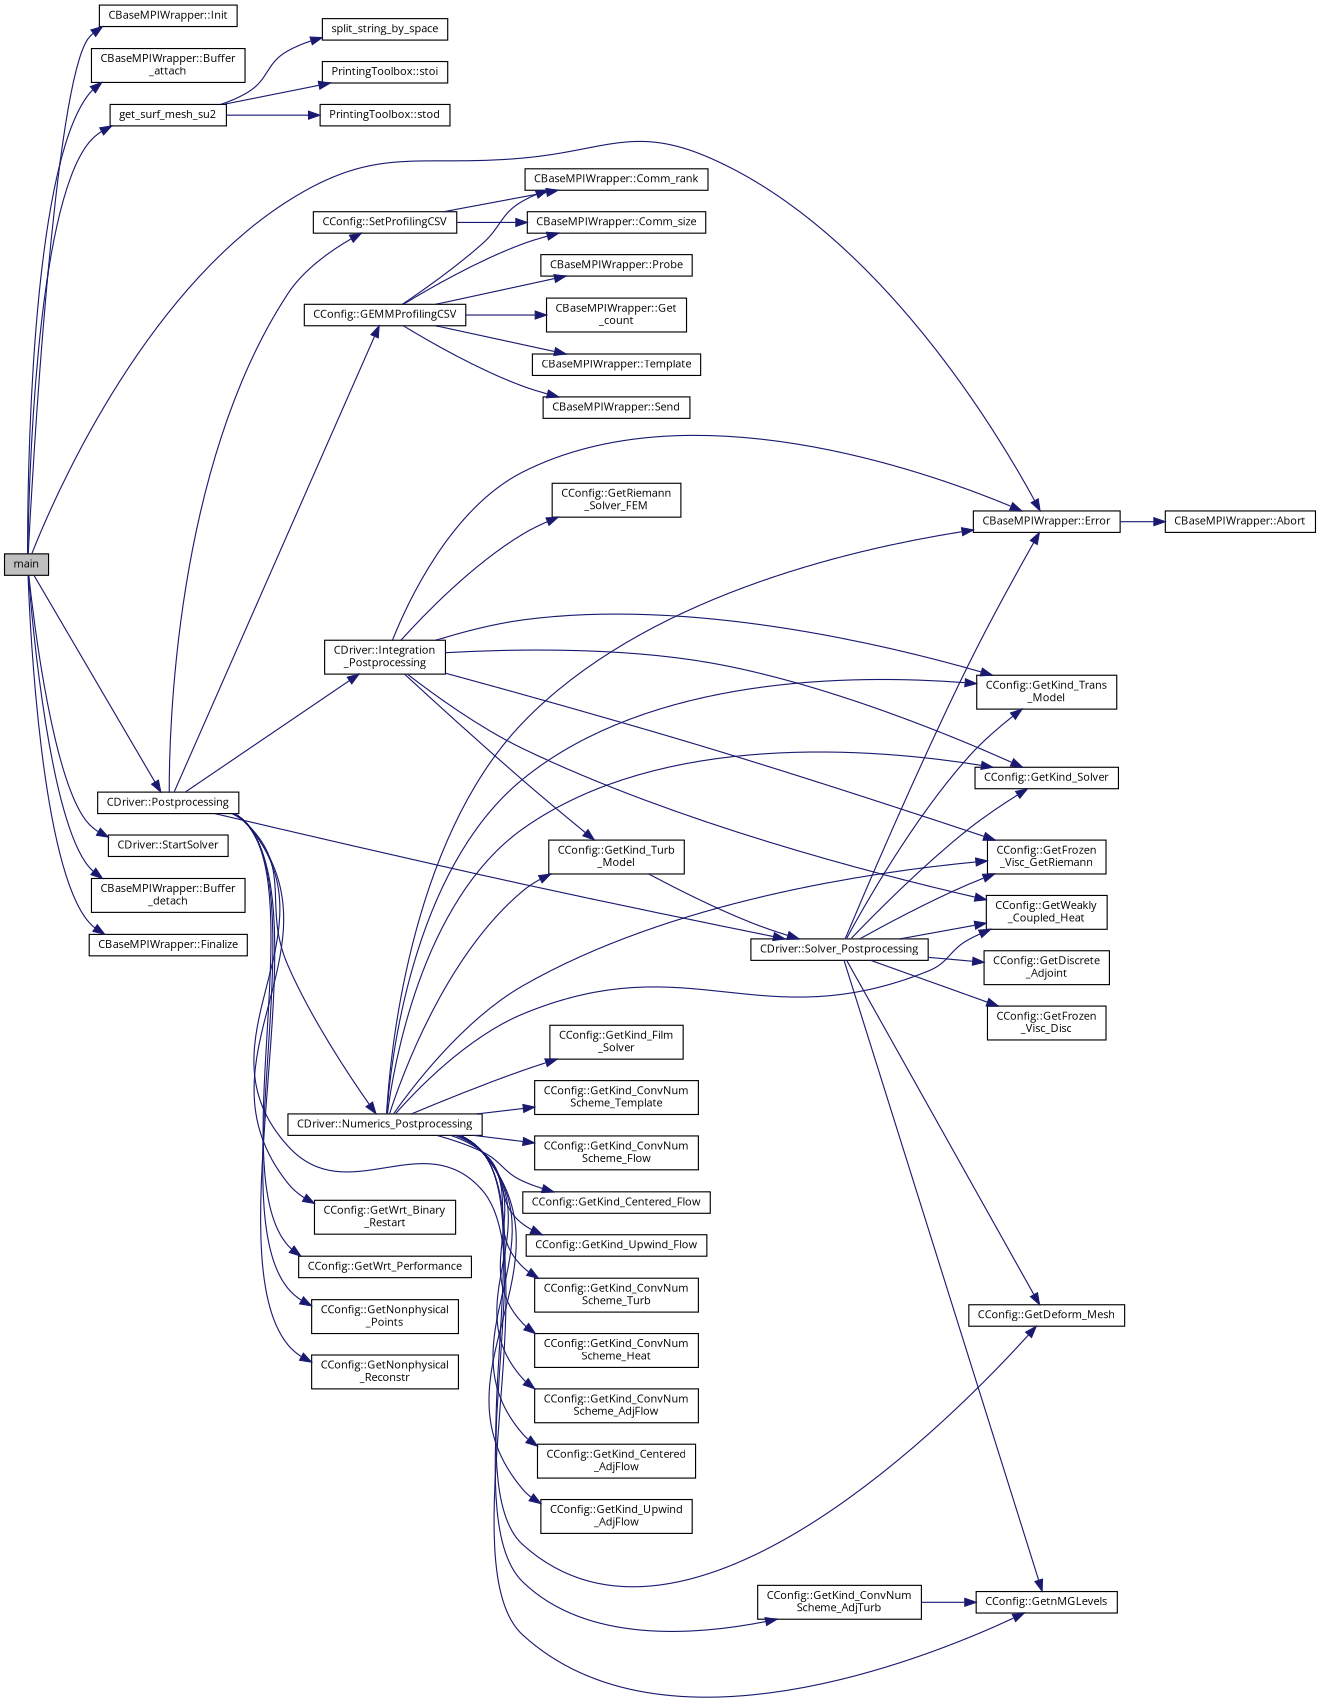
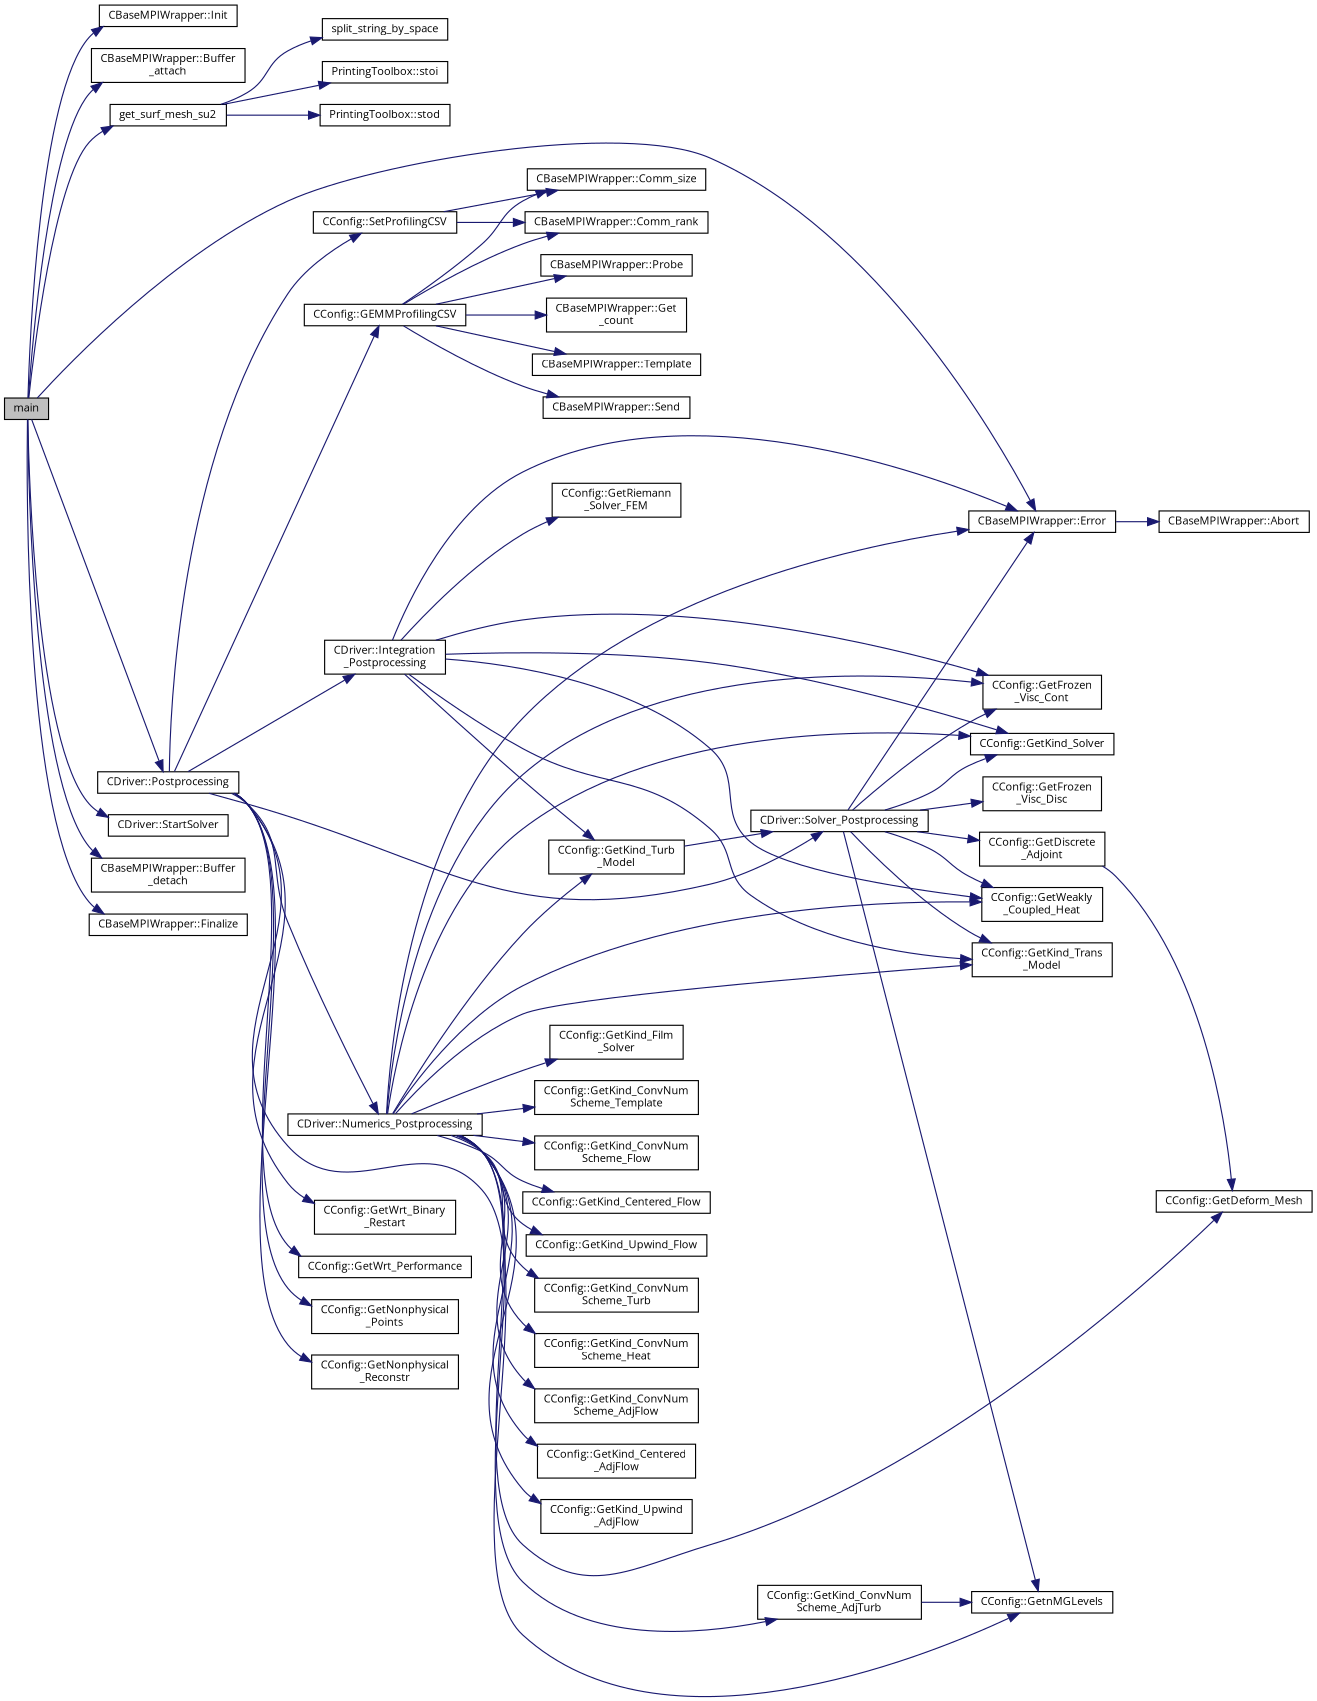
  digraph {
    fontname="Open Sans"
    rankdir=LR
    node [color=black fillcolor=white fontname="Open Sans" fontsize=10 shape=record style=filled]
    edge [color=midnightblue fontname="Open Sans" fontsize=10 labelfontname=Helvetica labelfontsize=10 style=solid]
    n1 [fillcolor=grey75 fontcolor=black height=0.2 label=main width=0.4]
    n2 [height=0.2 label="CBaseMPIWrapper::Init" width=0.4]
    n3 [height=0.2 label="CBaseMPIWrapper::Buffer\l_attach" width=0.4]
    n4 [height=0.2 label=get_surf_mesh_su2 width=0.4]
    n5 [height=0.2 label="CBaseMPIWrapper::Error" width=0.4]
    n6 [height=0.2 label="CDriver::StartSolver" width=0.4]
    n7 [height=0.2 label="CDriver::Postprocessing" width=0.4]
    n8 [height=0.2 label="CBaseMPIWrapper::Buffer\l_detach" width=0.4]
    n9 [height=0.2 label="CBaseMPIWrapper::Finalize" width=0.4]
    n10 [height=0.2 label=split_string_by_space width=0.4]
    n11 [height=0.2 label="PrintingToolbox::stoi" width=0.4]
    n12 [height=0.2 label="PrintingToolbox::stod" width=0.4]
    n13 [height=0.2 label="CBaseMPIWrapper::Abort" width=0.4]
    n14 [height=0.2 label="CConfig::GetWrt_Binary\l_Restart" width=0.4]
    n15 [height=0.2 label="CConfig::GetWrt_Performance" width=0.4]
    n16 [height=0.2 label="CConfig::GetNonphysical\l_Points" width=0.4]
    n17 [height=0.2 label="CConfig::GetNonphysical\l_Reconstr" width=0.4]
    n18 [height=0.2 label="CDriver::Numerics_Postprocessing" width=0.4]
    n19 [height=0.2 label="CConfig::GetnMGLevels" width=0.4]
    n20 [height=0.2 label="CDriver::Integration\l_Postprocessing" width=0.4]
    n21 [height=0.2 label="CDriver::Solver_Postprocessing" width=0.4]
    n22 [height=0.2 label="CConfig::SetProfilingCSV" width=0.4]
    n23 [height=0.2 label="CConfig::GEMMProfilingCSV" width=0.4]
    n24 [height=0.2 label="CConfig::GetKind_Solver" width=0.4]
    n25 [height=0.2 label="CConfig::GetWeakly\l_Coupled_Heat" width=0.4]
    n26 [height=0.2 label="CConfig::GetKind_Trans\l_Model" width=0.4]
    n27 [height=0.2 label="CConfig::GetKind_Turb\l_Model" width=0.4]
-   n28 [height=0.2 label="CConfig::GetFrozen\l_Visc_GetRiemann" width=0.4]
+   n28 [height=0.2 label="CConfig::GetFrozen\l_Visc_Cont" width=0.4]
    n29 [height=0.2 label="CConfig::GetKind_Film\l_Solver" width=0.4]
    n30 [height=0.2 label="CConfig::GetKind_ConvNum\lScheme_Template" width=0.4]
    n31 [height=0.2 label="CConfig::GetKind_ConvNum\lScheme_Flow" width=0.4]
    n32 [height=0.2 label="CConfig::GetKind_Centered_Flow" width=0.4]
    n33 [height=0.2 label="CConfig::GetKind_Upwind_Flow" width=0.4]
    n34 [height=0.2 label="CConfig::GetKind_ConvNum\lScheme_Turb" width=0.4]
    n35 [height=0.2 label="CConfig::GetKind_ConvNum\lScheme_Heat" width=0.4]
    n36 [height=0.2 label="CConfig::GetKind_ConvNum\lScheme_AdjFlow" width=0.4]
    n37 [height=0.2 label="CConfig::GetKind_Centered\l_AdjFlow" width=0.4]
    n38 [height=0.2 label="CConfig::GetKind_Upwind\l_AdjFlow" width=0.4]
    n39 [height=0.2 label="CConfig::GetKind_ConvNum\lScheme_AdjTurb" width=0.4]
    n40 [height=0.2 label="CConfig::GetDeform_Mesh" width=0.4]
    n41 [height=0.2 label="CConfig::GetRiemann\l_Solver_FEM" width=0.4]
    n42 [height=0.2 label="CConfig::GetFrozen\l_Visc_Disc" width=0.4]
    n43 [height=0.2 label="CConfig::GetDiscrete\l_Adjoint" width=0.4]
    n44 [height=0.2 label="CBaseMPIWrapper::Comm_rank" width=0.4]
    n45 [height=0.2 label="CBaseMPIWrapper::Comm_size" width=0.4]
    n46 [height=0.2 label="CBaseMPIWrapper::Probe" width=0.4]
    n47 [height=0.2 label="CBaseMPIWrapper::Get\l_count" width=0.4]
    n48 [height=0.2 label="CBaseMPIWrapper::Template" width=0.4]
    n49 [height=0.2 label="CBaseMPIWrapper::Send" width=0.4]
    n1 -> n2
    n1 -> n3
    n1 -> n4
    n1 -> n5
    n1 -> n6
    n1 -> n7
    n1 -> n8
    n1 -> n9
    n4 -> n10
    n4 -> n11
    n4 -> n12
    n5 -> n13
    n7 -> n14
    n7 -> n15
    n7 -> n16
    n7 -> n17
    n7 -> n18
    n7 -> n19
    n7 -> n20
    n7 -> n21
    n7 -> n22
    n7 -> n23
    n18 -> n5
    n18 -> n24
    n18 -> n25
    n18 -> n26
    n18 -> n27
    n18 -> n28
    n18 -> n29
    n18 -> n30
    n18 -> n31
    n18 -> n32
    n18 -> n33
    n18 -> n34
    n18 -> n35
    n18 -> n36
    n18 -> n37
    n18 -> n38
    n18 -> n39
    n18 -> n40
    n20 -> n5
    n20 -> n24
    n20 -> n25
    n20 -> n26
    n20 -> n27
    n20 -> n28
    n20 -> n41
    n21 -> n5
    n21 -> n19
    n21 -> n24
    n21 -> n25
    n21 -> n26
    n21 -> n28
-   n21 -> n40
+   n43 -> n40
    n21 -> n42
    n21 -> n43
    n22 -> n44
    n22 -> n45
    n23 -> n44
    n23 -> n45
    n23 -> n46
    n23 -> n47
    n23 -> n48
    n23 -> n49
    n27 -> n21
    n39 -> n19
  }
